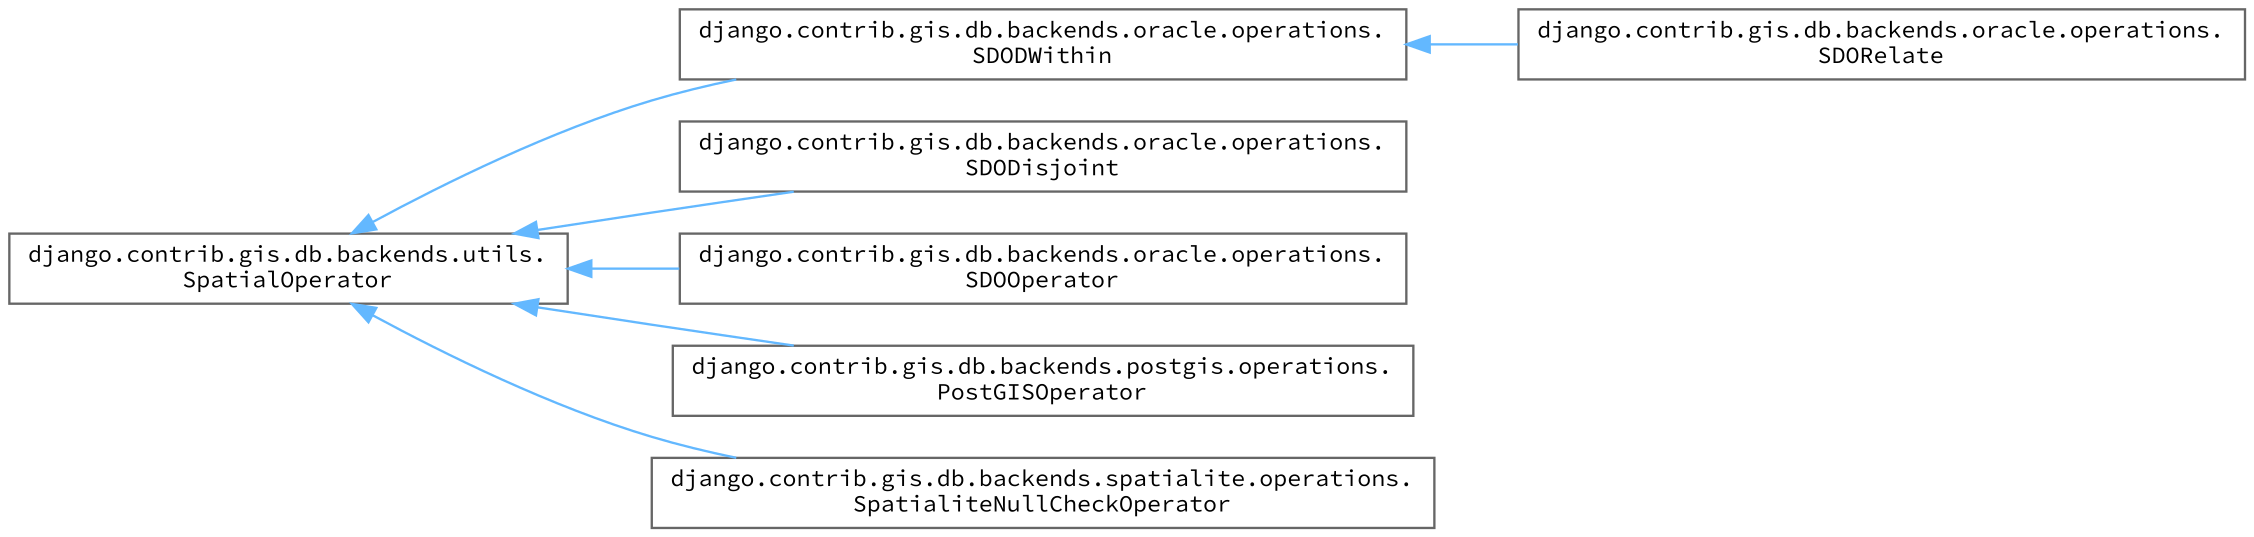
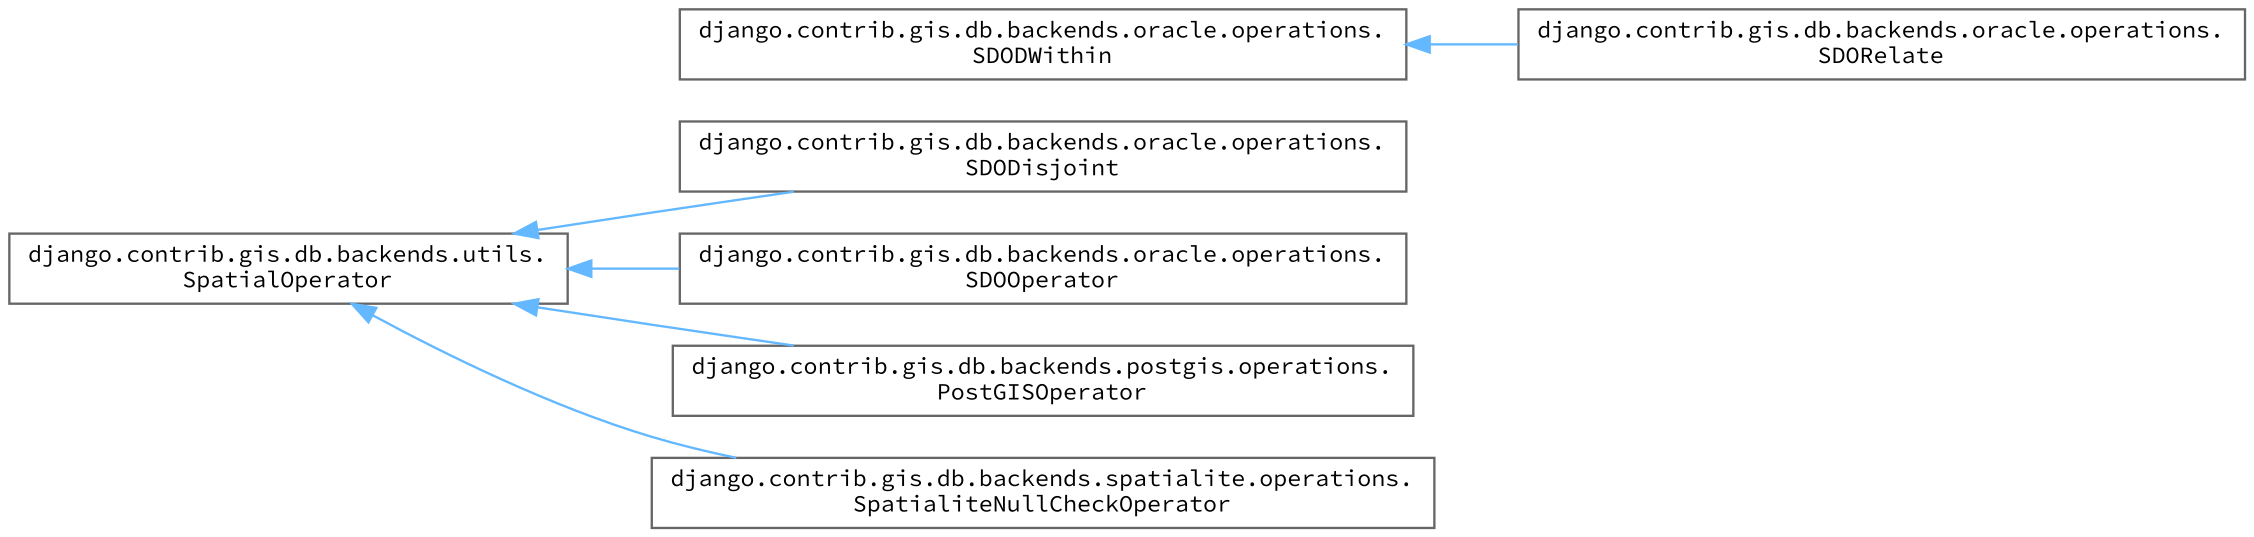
  digraph {
    fontname="Source Code Pro"
    rankdir=LR
    node [color=grey40 fillcolor=white fontname="Source Code Pro" fontsize=10 shape=box style=filled]
    edge [color=steelblue1 dir=back fontname="Source Code Pro" fontsize=10 labelfontname=Helvetica labelfontsize=10 style=solid]
    n1 [height=0.2 label="django.contrib.gis.db.backends.utils.\lSpatialOperator" width=0.4]
    n2 [height=0.2 label="django.contrib.gis.db.backends.oracle.operations.\lSDODWithin" width=0.4]
    n3 [height=0.2 label="django.contrib.gis.db.backends.oracle.operations.\lSDODisjoint" width=0.4]
    n4 [height=0.2 label="django.contrib.gis.db.backends.oracle.operations.\lSDOOperator" width=0.4]
    n5 [height=0.2 label="django.contrib.gis.db.backends.postgis.operations.\lPostGISOperator" width=0.4]
    n6 [height=0.2 label="django.contrib.gis.db.backends.spatialite.operations.\lSpatialiteNullCheckOperator" width=0.4]
    n7 [height=0.2 label="django.contrib.gis.db.backends.oracle.operations.\lSDORelate" width=0.4]
-   n1 -> n2
    n1 -> n3
    n1 -> n4
    n1 -> n5
    n1 -> n6
    n2 -> n7
  }
